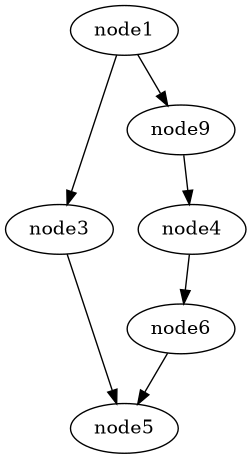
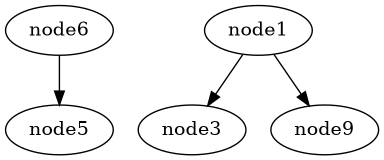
  digraph {
    node6
    node5
-   node4
    node3
    n5 [label=node9]
    node1
    node6 -> node5
-   node4 -> node6
-   node3 -> node5
-   n5 -> node4
    node1 -> node3
    node1 -> n5
  }
